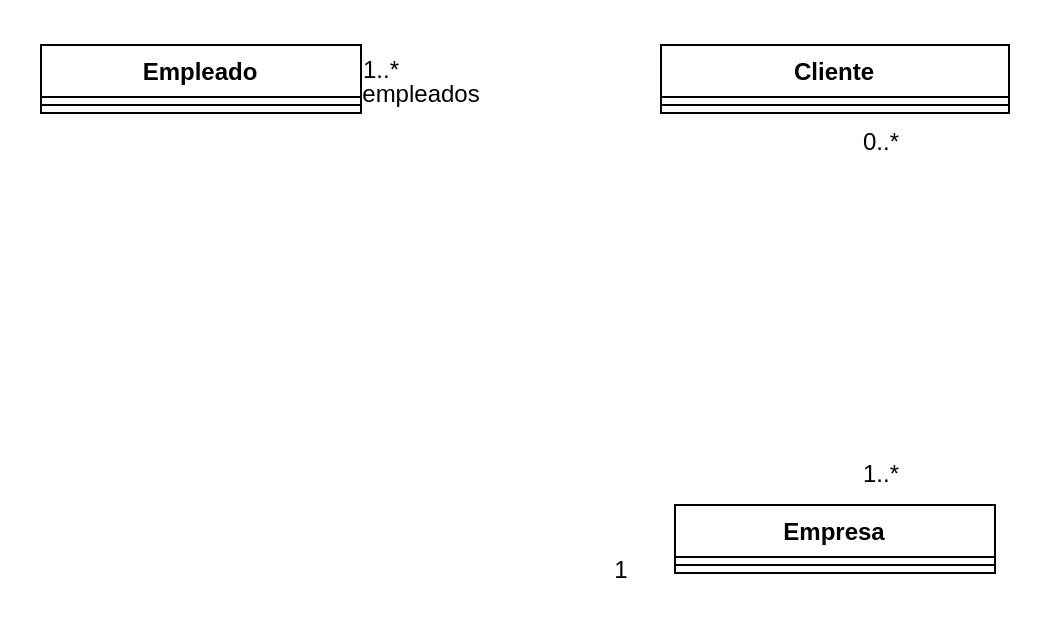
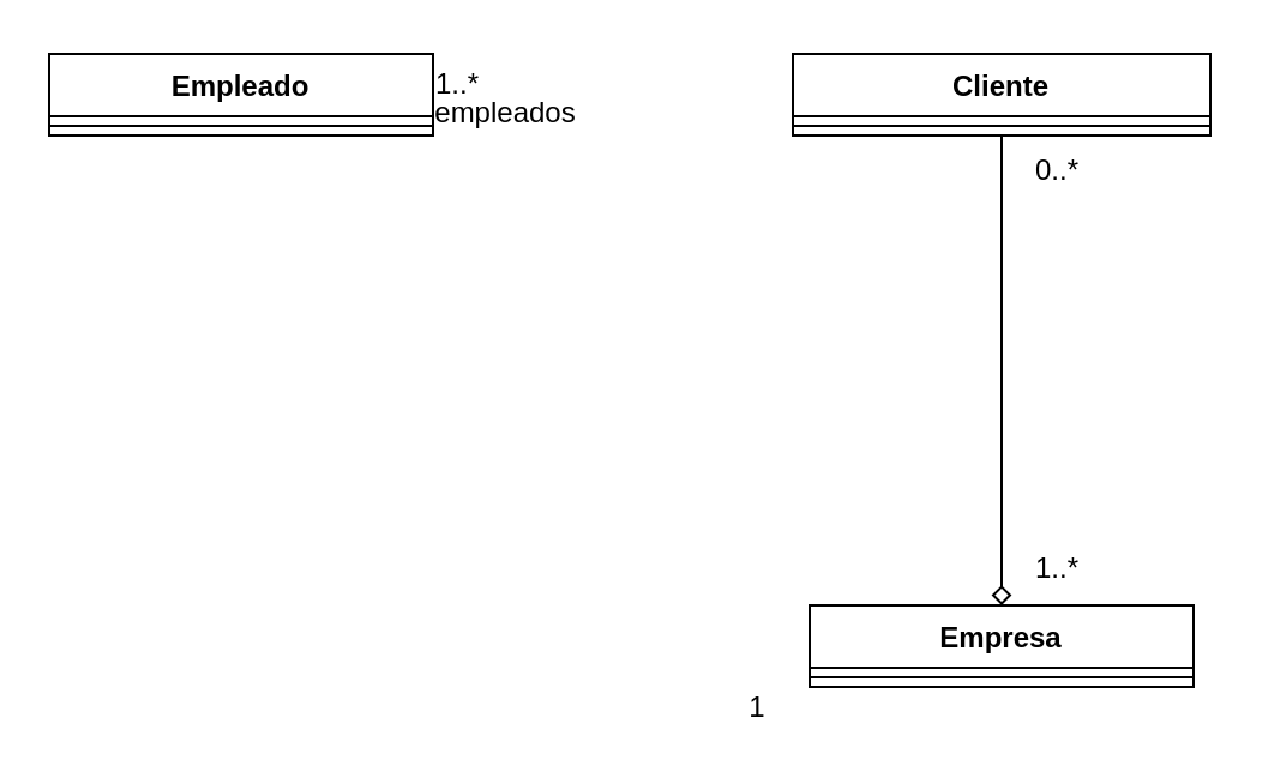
  <mxCell id="0" />
  <mxCell id="1" parent="0" />
  <mxCell id="2" value="Empleado" style="swimlane;fontStyle=1;align=center;verticalAlign=top;childLayout=stackLayout;horizontal=1;startSize=26;horizontalStack=0;resizeParent=1;resizeParentMax=0;resizeLast=0;collapsible=1;marginBottom=0;" vertex="1" parent="1"><mxGeometry x="20" y="22" width="160" height="34" as="geometry" /></mxCell>
  <mxCell id="3" value="" style="line;strokeWidth=1;fillColor=none;align=left;verticalAlign=middle;spacingTop=-1;spacingLeft=3;spacingRight=3;rotatable=0;labelPosition=right;points=[];portConstraint=eastwest;strokeColor=inherit;" vertex="1" parent="2"><mxGeometry y="26" width="160" height="8" as="geometry" /></mxCell>
+ <mxCell id="4" style="edgeStyle=orthogonalEdgeStyle;rounded=0;orthogonalLoop=1;jettySize=auto;html=1;entryX=0.5;entryY=0;entryDx=0;entryDy=0;endArrow=diamond;endFill=0;" edge="1" parent="1" source="5" target="7"><mxGeometry relative="1" as="geometry" /></mxCell>
  <mxCell id="5" value="Cliente" style="swimlane;fontStyle=1;align=center;verticalAlign=top;childLayout=stackLayout;horizontal=1;startSize=26;horizontalStack=0;resizeParent=1;resizeParentMax=0;resizeLast=0;collapsible=1;marginBottom=0;" vertex="1" parent="1"><mxGeometry x="330" y="22" width="174" height="34" as="geometry" /></mxCell>
  <mxCell id="6" value="" style="line;strokeWidth=1;fillColor=none;align=left;verticalAlign=middle;spacingTop=-1;spacingLeft=3;spacingRight=3;rotatable=0;labelPosition=right;points=[];portConstraint=eastwest;strokeColor=inherit;" vertex="1" parent="5"><mxGeometry y="26" width="174" height="8" as="geometry" /></mxCell>
  <mxCell id="7" value="Empresa" style="swimlane;fontStyle=1;align=center;verticalAlign=top;childLayout=stackLayout;horizontal=1;startSize=26;horizontalStack=0;resizeParent=1;resizeParentMax=0;resizeLast=0;collapsible=1;marginBottom=0;" vertex="1" parent="1"><mxGeometry x="337" y="252" width="160" height="34" as="geometry" /></mxCell>
  <mxCell id="8" value="" style="line;strokeWidth=1;fillColor=none;align=left;verticalAlign=middle;spacingTop=-1;spacingLeft=3;spacingRight=3;rotatable=0;labelPosition=right;points=[];portConstraint=eastwest;strokeColor=inherit;" vertex="1" parent="7"><mxGeometry y="26" width="160" height="8" as="geometry" /></mxCell>
  <mxCell id="9" value="0..*" style="text;html=1;align=center;verticalAlign=middle;resizable=0;points=[];autosize=1;strokeColor=none;fillColor=none;" vertex="1" parent="1"><mxGeometry x="420" y="56" width="40" height="30" as="geometry" /></mxCell>
  <mxCell id="10" value="1..*" style="text;html=1;align=center;verticalAlign=middle;resizable=0;points=[];autosize=1;strokeColor=none;fillColor=none;" vertex="1" parent="1"><mxGeometry x="420" y="222" width="40" height="30" as="geometry" /></mxCell>
  <mxCell id="11" value="1..*" style="text;html=1;align=center;verticalAlign=middle;resizable=0;points=[];autosize=1;strokeColor=none;fillColor=none;" vertex="1" parent="1"><mxGeometry x="170" y="20" width="40" height="30" as="geometry" /></mxCell>
- <mxCell id="12" value="1" style="text;html=1;align=center;verticalAlign=middle;resizable=0;points=[];autosize=1;strokeColor=none;fillColor=none;" vertex="1" parent="1"><mxGeometry x="295" y="270" width="30" height="30" as="geometry" /></mxCell>
+ <mxCell id="12" value="1" style="text;html=1;align=center;verticalAlign=middle;resizable=0;points=[];autosize=1;strokeColor=none;fillColor=none;" vertex="1" parent="1"><mxGeometry x="300" y="280" width="30" height="30" as="geometry" /></mxCell>
  <mxCell id="13" value="empleados" style="text;html=1;align=center;verticalAlign=middle;resizable=0;points=[];autosize=1;strokeColor=none;fillColor=none;" vertex="1" parent="1"><mxGeometry x="170" y="32" width="80" height="30" as="geometry" /></mxCell>
